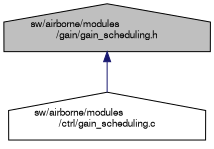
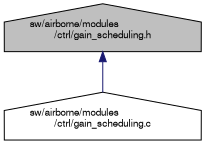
  digraph {
    node [color=black fontname=FreeSans fontsize=10 shape=house style=filled]
-   n1 [fillcolor=grey75 fontcolor=black height=0.2 label="sw/airborne/modules\l/gain/gain_scheduling.h" width=0.4]
+   n1 [fillcolor=grey75 fontcolor=black height=0.2 label="sw/airborne/modules\l/ctrl/gain_scheduling.h" width=0.4]
    n2 [fillcolor=white height=0.2 label="sw/airborne/modules\l/ctrl/gain_scheduling.c" width=0.4]
    n1 -> n2 [color=midnightblue dir=back fontname=FreeSans fontsize=10 labelfontname=FreeSans labelfontsize=10 style=solid]
  }
